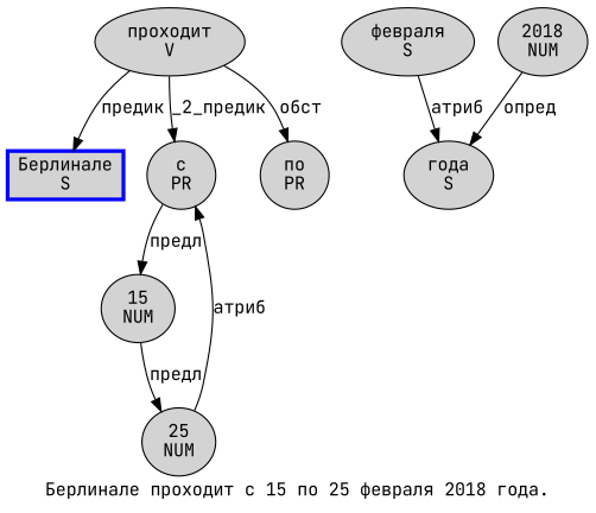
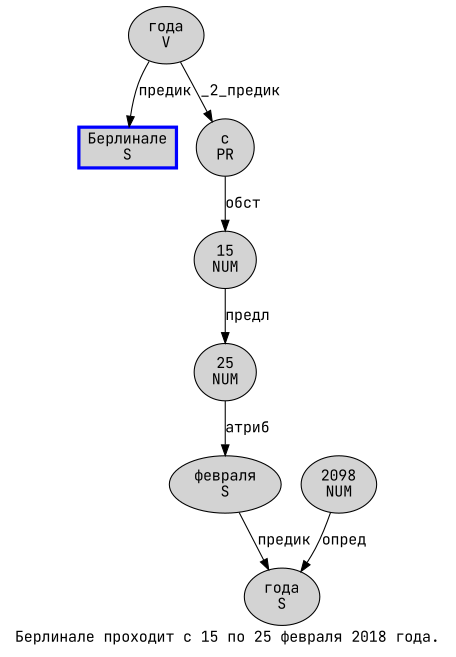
  digraph {
    fontname="JetBrains Mono"
    label="Берлинале проходит с 15 по 25 февраля 2018 года."
    node [fillcolor=lightgray fontname="JetBrains Mono" penwidth=1 shape=ellipse style=filled]
    edge [fontname="JetBrains Mono"]
    n1 [color=blue label="Берлинале\nS" penwidth=3 shape=box]
-   n2 [label="проходит\nV"]
+   n2 [label="года\nV"]
    n3 [label="с\nPR"]
-   n4 [label="по\nPR"]
    n5 [label="15\nNUM"]
    n6 [label="25\nNUM"]
    n7 [label="февраля\nS"]
    n8 [label="года\nS"]
-   n9 [label="2018\nNUM"]
+   n9 [label="2098\nNUM"]
    n2 -> n1 [label="предик"]
    n2 -> n3 [label="_2_предик"]
-   n2 -> n4 [label="обст"]
-   n3 -> n5 [label="предл"]
+   n3 -> n5 [label="обст"]
    n5 -> n6 [label="предл"]
-   n6 -> n3 [label="атриб"]
-   n7 -> n8 [label="атриб"]
+   n6 -> n7 [label="атриб"]
+   n7 -> n8 [label="предик"]
    n9 -> n8 [label="опред"]
  }
